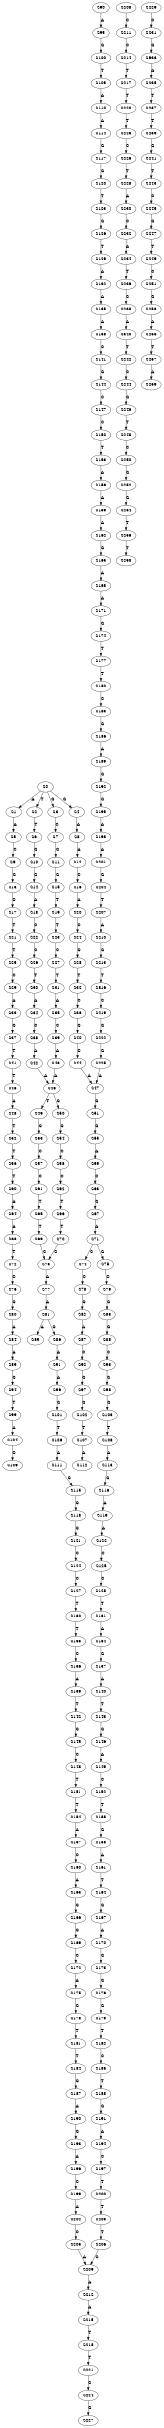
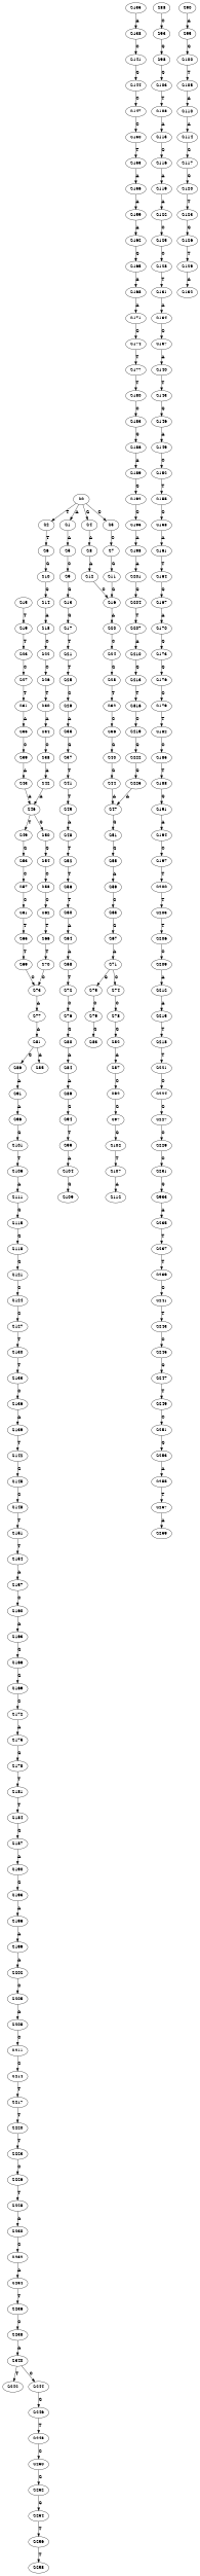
  strict digraph {
    S0
    S1
    S2
    S3
    S4
    S5
    S6
    S7
    S8
    S9
    S10
    S11
    S12
    S13
    S14
    S15
    S16
    S17
    S18
    S19
    S20
    S21
    S22
    S23
    S24
    S25
    S26
    S27
    S28
    S29
    S30
    S31
    S32
    S33
    S34
    S35
    S36
    S37
    S38
    S39
    S40
    S41
    S42
    S43
    S44
    S45
    S46
    S47
    S48
    S49
    S50
    S51
    S52
    S53
    S54
    S55
    S56
    S57
    S58
    S59
    S60
    S61
    S62
    S63
    S64
    S65
    S66
    S67
    S68
    S69
    S70
    S71
    S72
    S73
    S74
    S75
    S76
    S77
    S78
    S79
    S80
    S81
    S82
    S83
    S84
    S85
    S86
    S87
    S88
    S89
    S91
    S92
    S93
    S94
    S90
    S95
    S96
    S97
    S98
    S99
    S100
    S101
    S102
    S103
    S104
    S105
    S106
    S107
    S108
    S109
    S110
    S111
    S112
    S113
    S114
    S115
    S116
    S117
    S118
    S119
    S120
    S121
    S122
    S123
    S124
    S125
    S126
    S127
    S128
    S129
    S130
    S131
    S132
    S133
    S134
    S135
    S136
    S137
    S138
    S139
    S140
    S141
    S142
    S143
    S144
    S145
    S146
    S147
    S148
    S149
    S150
    S151
    S152
    S153
    S154
    S155
    S156
    S157
    S158
    S159
    S160
    S161
    S162
    S163
    S164
    S165
    S166
    S167
    S168
    S169
    S170
    S171
    S172
    S173
    S174
    S175
    S176
    S177
    S178
    S179
    S180
    S181
    S182
    S183
    S184
    S185
    S186
    S187
    S188
    S189
    S190
    S191
    S192
    S193
    S194
    S195
    S196
    S197
    S198
    S199
    S200
    S201
    S202
    S203
    S204
    S205
    S206
    S207
    S208
    S209
    S210
    S211
    S212
    S213
    S214
    S215
    n217 [label=S816]
    S217
    S218
    S219
    S220
    S221
    S222
    S223
    S224
    S225
    S226
    S227
    S228
    S229
    S230
    S231
    S232
    n234 [label=S933]
    S234
    S235
    S236
    S237
    S238
    S239
    n241 [label=S340]
    S241
    S242
    S243
    S244
    S245
    S246
    S247
    S248
    S249
    S250
    S251
    S252
    S253
    S254
    S255
    S256
    S257
    S258
    S259
    S0 -> S1 [label=A]
    S0 -> S2 [label=T]
    S0 -> S3 [label=G]
    S0 -> S4 [label=G]
    S1 -> S5 [label=A]
    S2 -> S6 [label=T]
    S3 -> S7 [label=C]
    S4 -> S8 [label=A]
    S5 -> S9 [label=C]
    S6 -> S10 [label=G]
    S7 -> S11 [label=G]
    S8 -> S12 [label=A]
    S9 -> S13 [label=G]
    S10 -> S14 [label=G]
-   S11 -> S15 [label=G]
+   S11 -> S16 [label=G]
    S12 -> S16 [label=C]
    S13 -> S17 [label=G]
    S14 -> S18 [label=A]
    S15 -> S19 [label=T]
    S16 -> S20 [label=A]
    S17 -> S21 [label=T]
    S18 -> S22 [label=C]
    S19 -> S23 [label=T]
    S20 -> S24 [label=C]
    S21 -> S25 [label=T]
    S22 -> S26 [label=C]
    S23 -> S27 [label=C]
    S24 -> S28 [label=G]
    S25 -> S29 [label=C]
    S26 -> S30 [label=T]
    S27 -> S31 [label=T]
    S28 -> S32 [label=T]
    S29 -> S33 [label=A]
    S30 -> S34 [label=A]
    S31 -> S35 [label=A]
    S32 -> S36 [label=C]
    S33 -> S37 [label=G]
    S34 -> S38 [label=C]
    S35 -> S39 [label=C]
    S36 -> S40 [label=G]
    S37 -> S41 [label=T]
    S38 -> S42 [label=A]
    S39 -> S43 [label=A]
    S40 -> S44 [label=G]
    S41 -> S45 [label=T]
    S42 -> S46 [label=A]
    S43 -> S46 [label=A]
    S44 -> S47 [label=A]
    S45 -> S48 [label=A]
    S46 -> S49 [label=T]
    S46 -> S50 [label=G]
    S47 -> S51 [label=G]
    S48 -> S52 [label=T]
    S49 -> S53 [label=G]
    S50 -> S54 [label=G]
    S51 -> S55 [label=G]
    S52 -> S56 [label=T]
    S53 -> S57 [label=C]
    S54 -> S58 [label=C]
    S55 -> S59 [label=A]
    S56 -> S60 [label=T]
    S57 -> S61 [label=C]
    S58 -> S62 [label=C]
    S59 -> S63 [label=C]
    S60 -> S64 [label=A]
    S61 -> S65 [label=T]
    S62 -> S66 [label=T]
    S63 -> S67 [label=G]
    S64 -> S68 [label=A]
    S65 -> S69 [label=T]
    S66 -> S70 [label=T]
    S67 -> S71 [label=A]
    S68 -> S72 [label=T]
    S69 -> S73 [label=C]
    S70 -> S73 [label=C]
    S71 -> S74 [label=C]
    S71 -> S75 [label=G]
    S72 -> S76 [label=C]
    S73 -> S77 [label=A]
    S74 -> S78 [label=C]
    S75 -> S79 [label=C]
    S76 -> S80 [label=G]
    S77 -> S81 [label=A]
    S78 -> S82 [label=G]
    S79 -> S83 [label=G]
    S80 -> S84 [label=A]
    S81 -> S85 [label=A]
    S81 -> S86 [label=G]
    S82 -> S87 [label=A]
-   S83 -> S88 [label=G]
    S84 -> S89 [label=A]
    S86 -> S91 [label=A]
    S87 -> S92 [label=C]
    S88 -> S93 [label=C]
    S89 -> S94 [label=G]
    S91 -> S96 [label=A]
    S92 -> S97 [label=G]
    S93 -> S98 [label=G]
    S94 -> S99 [label=T]
    S90 -> S95 [label=A]
    S95 -> S100 [label=G]
    S96 -> S101 [label=G]
    S97 -> S102 [label=G]
    S98 -> S103 [label=G]
    S99 -> S104 [label=A]
    S100 -> S105 [label=T]
    S101 -> S106 [label=T]
    S102 -> S107 [label=T]
    S103 -> S108 [label=T]
    S104 -> S109 [label=G]
    S105 -> S110 [label=A]
    S106 -> S111 [label=A]
    S107 -> S112 [label=A]
    S108 -> S113 [label=A]
    S110 -> S114 [label=A]
    S111 -> S115 [label=G]
    S113 -> S116 [label=G]
    S114 -> S117 [label=G]
    S115 -> S118 [label=G]
    S116 -> S119 [label=A]
    S117 -> S120 [label=G]
    S118 -> S121 [label=G]
    S119 -> S122 [label=A]
    S120 -> S123 [label=T]
    S121 -> S124 [label=C]
    S122 -> S125 [label=C]
    S123 -> S126 [label=G]
    S124 -> S127 [label=C]
    S125 -> S128 [label=C]
    S126 -> S129 [label=T]
    S127 -> S130 [label=T]
    S128 -> S131 [label=T]
    S129 -> S132 [label=A]
    S130 -> S133 [label=T]
    S131 -> S134 [label=A]
-   S132 -> S135 [label=A]
    S133 -> S136 [label=C]
    S134 -> S137 [label=G]
    S135 -> S138 [label=A]
    S136 -> S139 [label=A]
    S137 -> S140 [label=A]
    S138 -> S141 [label=C]
    S139 -> S142 [label=T]
    S140 -> S143 [label=T]
    S141 -> S144 [label=G]
    S142 -> S145 [label=G]
    S143 -> S146 [label=G]
    S144 -> S147 [label=C]
    S145 -> S148 [label=C]
    S146 -> S149 [label=A]
    S147 -> S150 [label=C]
    S148 -> S151 [label=T]
    S149 -> S152 [label=C]
    S150 -> S153 [label=T]
    S151 -> S154 [label=T]
    S152 -> S155 [label=T]
    S153 -> S156 [label=A]
    S154 -> S157 [label=A]
    S155 -> S158 [label=G]
    S156 -> S159 [label=A]
    S157 -> S160 [label=C]
    S158 -> S161 [label=A]
    S159 -> S162 [label=A]
    S160 -> S163 [label=A]
    S161 -> S164 [label=T]
    S162 -> S165 [label=G]
    S163 -> S166 [label=G]
    S164 -> S167 [label=G]
    S165 -> S168 [label=A]
    S166 -> S169 [label=G]
    S167 -> S170 [label=A]
    S168 -> S171 [label=A]
    S169 -> S172 [label=C]
    S170 -> S173 [label=G]
    S171 -> S174 [label=G]
    S172 -> S175 [label=A]
    S173 -> S176 [label=G]
    S174 -> S177 [label=T]
    S175 -> S178 [label=G]
    S176 -> S179 [label=G]
    S177 -> S180 [label=T]
    S178 -> S181 [label=T]
    S179 -> S182 [label=T]
    S180 -> S183 [label=C]
    S181 -> S184 [label=T]
    S182 -> S185 [label=C]
    S183 -> S186 [label=G]
    S184 -> S187 [label=G]
    S185 -> S188 [label=T]
    S186 -> S189 [label=A]
    S187 -> S190 [label=A]
    S188 -> S191 [label=G]
    S189 -> S192 [label=G]
    S190 -> S193 [label=G]
    S191 -> S194 [label=A]
    S192 -> S195 [label=G]
    S193 -> S196 [label=A]
    S194 -> S197 [label=C]
    S195 -> S198 [label=A]
-   S196 -> S199 [label=C]
+   S196 -> S199 [label=A]
    S197 -> S200 [label=T]
    S198 -> S201 [label=A]
    S199 -> S202 [label=A]
    S200 -> S203 [label=T]
    S201 -> S204 [label=G]
    S202 -> S205 [label=C]
    S203 -> S206 [label=T]
    S204 -> S207 [label=T]
-   S205 -> S209 [label=A]
+   S205 -> S208 [label=A]
    S206 -> S209 [label=C]
    S207 -> S210 [label=A]
    S208 -> S211 [label=C]
    S209 -> S212 [label=A]
    S210 -> S213 [label=G]
    S211 -> S214 [label=C]
    S212 -> S215 [label=A]
    S213 -> n217 [label=T]
    S214 -> S217 [label=T]
    S215 -> S218 [label=T]
    n217 -> S219 [label=C]
    S217 -> S220 [label=T]
    S218 -> S221 [label=T]
    S219 -> S222 [label=G]
    S220 -> S223 [label=T]
    S221 -> S224 [label=C]
    S222 -> S225 [label=G]
    S223 -> S226 [label=C]
    S224 -> S227 [label=G]
    S225 -> S47 [label=A]
    S226 -> S228 [label=T]
+   S227 -> S229 [label=C]
    S228 -> S230 [label=A]
    S229 -> S231 [label=C]
    S230 -> S232 [label=C]
    S231 -> n234 [label=G]
    S232 -> S234 [label=A]
    n234 -> S235 [label=A]
    S234 -> S236 [label=T]
    S235 -> S237 [label=T]
    S236 -> S238 [label=C]
    S237 -> S239 [label=T]
    S238 -> n241 [label=A]
    S239 -> S241 [label=G]
    n241 -> S242 [label=T]
    S241 -> S243 [label=T]
-   S242 -> S244 [label=C]
+   n241 -> S244 [label=C]
    S243 -> S245 [label=C]
    S244 -> S246 [label=G]
    S245 -> S247 [label=G]
    S246 -> S248 [label=T]
    S247 -> S249 [label=T]
    S248 -> S250 [label=C]
    S249 -> S251 [label=C]
    S250 -> S252 [label=G]
    S251 -> S253 [label=G]
    S252 -> S254 [label=G]
    S253 -> S255 [label=A]
    S254 -> S256 [label=T]
    S255 -> S257 [label=T]
    S256 -> S258 [label=T]
    S257 -> S259 [label=A]
  }
